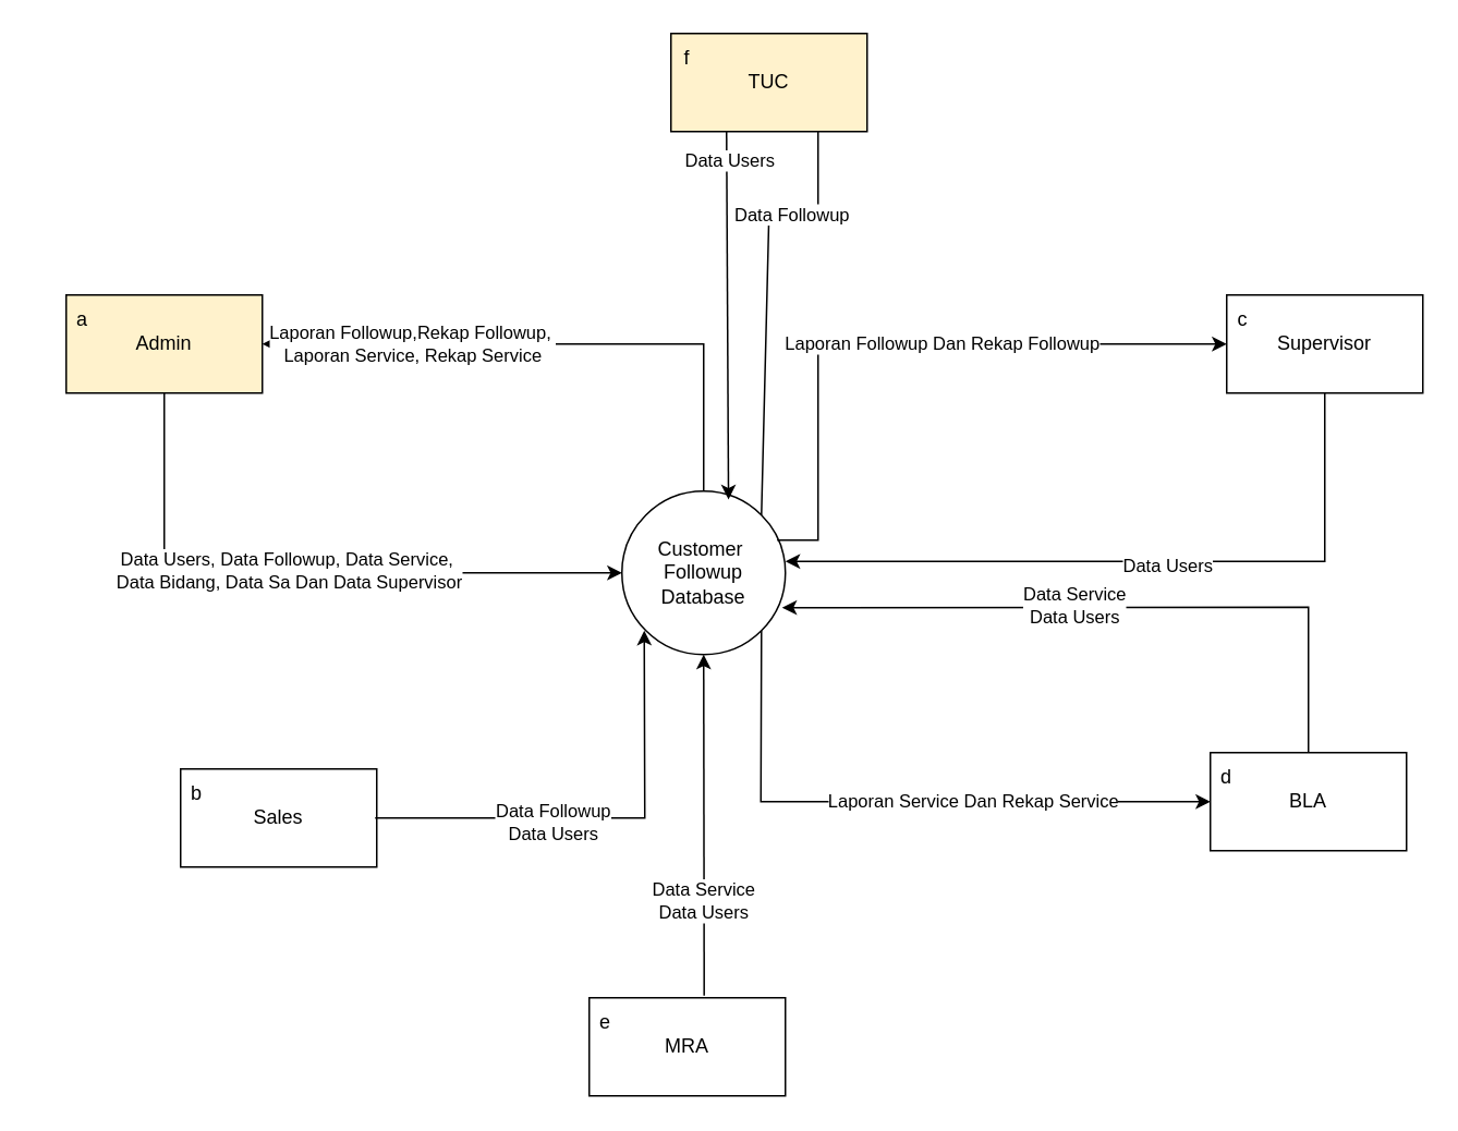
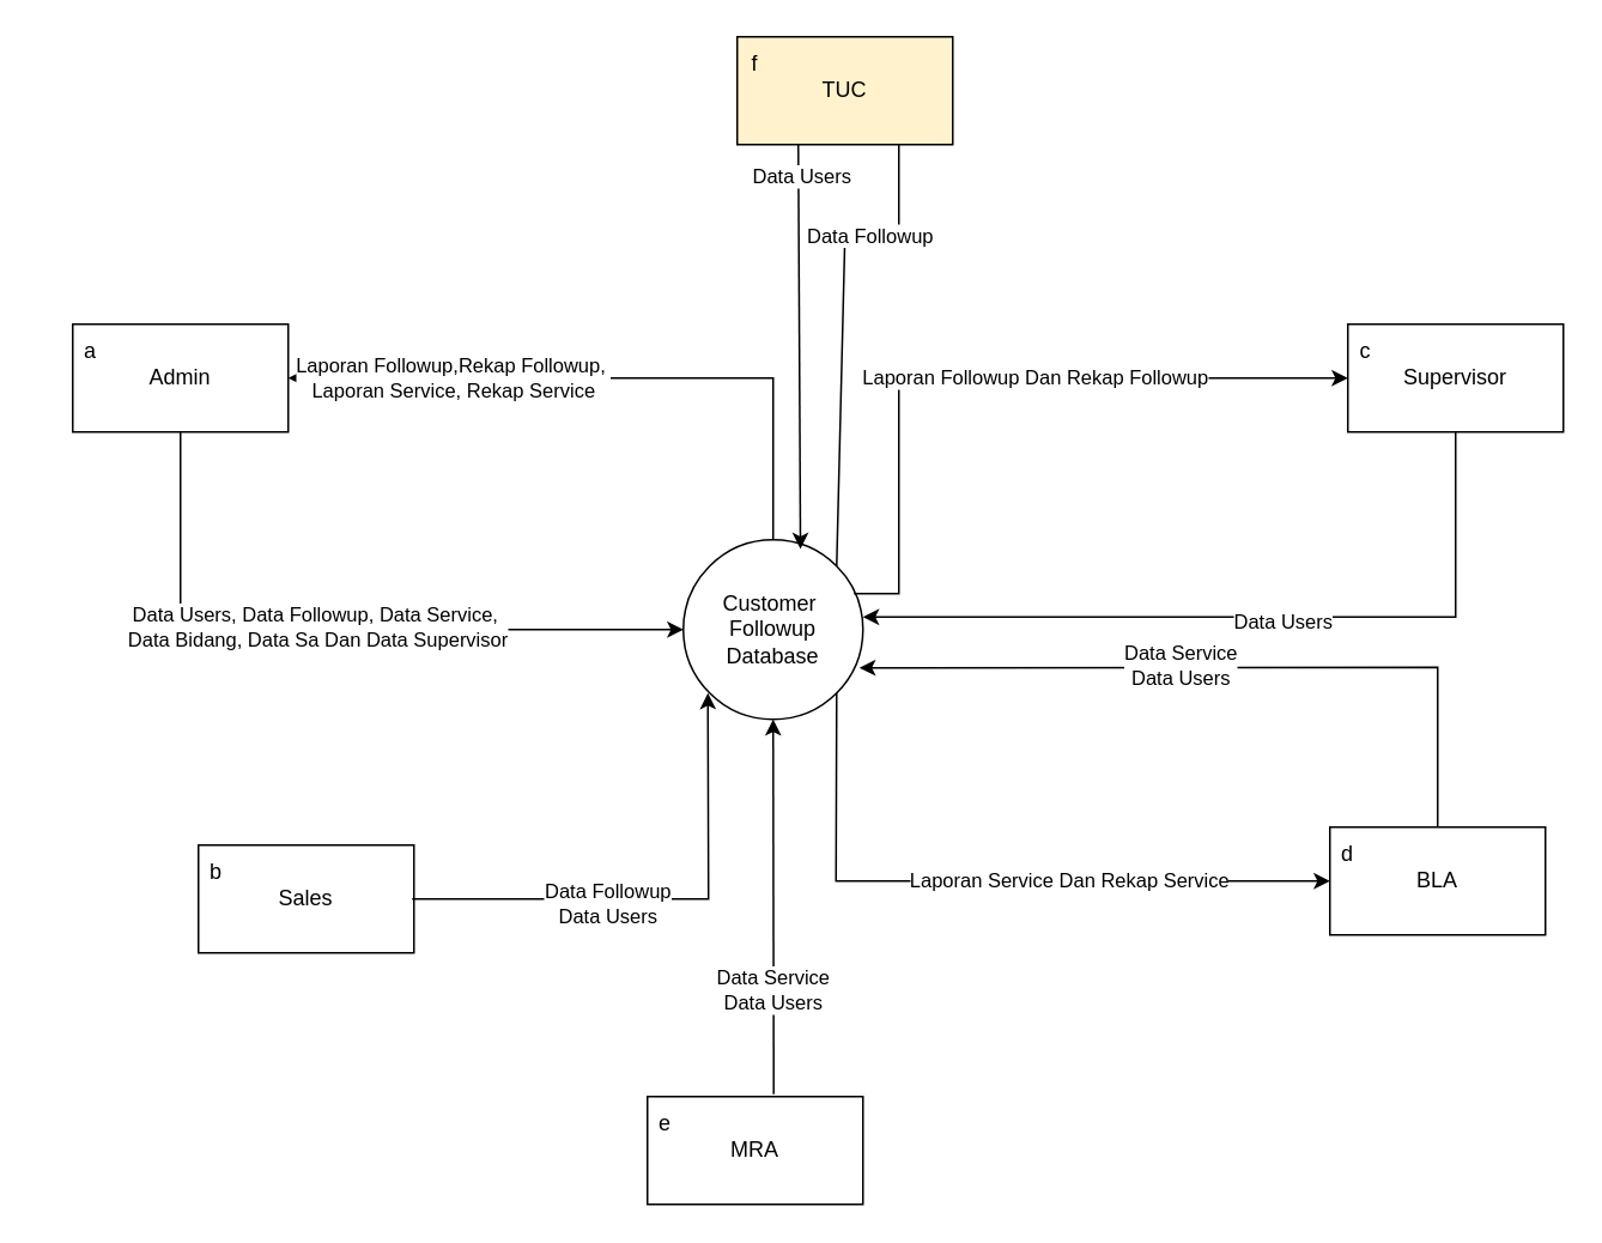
  <mxCell id="0" />
  <mxCell id="1" parent="0" />
  <mxCell id="2" value="Customer&amp;nbsp;&lt;div&gt;Followup&lt;/div&gt;&lt;div&gt;Database&lt;/div&gt;" style="shape=ellipse;html=1;dashed=0;whiteSpace=wrap;perimeter=ellipsePerimeter;" parent="1" vertex="1"><mxGeometry x="380" y="300" width="100" height="100" as="geometry" /></mxCell>
  <mxCell id="3" value="Supervisor" style="html=1;dashed=0;whiteSpace=wrap;" parent="1" vertex="1"><mxGeometry x="750" y="180" width="120" height="60" as="geometry" /></mxCell>
- <mxCell id="4" value="Admin" style="html=1;dashed=0;whiteSpace=wrap;fillColor=#fff2cc;" parent="1" vertex="1"><mxGeometry x="40" y="180" width="120" height="60" as="geometry" /></mxCell>
+ <mxCell id="4" value="Admin" style="html=1;dashed=0;whiteSpace=wrap;" parent="1" vertex="1"><mxGeometry x="40" y="180" width="120" height="60" as="geometry" /></mxCell>
  <mxCell id="5" value="Sales" style="html=1;dashed=0;whiteSpace=wrap;" parent="1" vertex="1"><mxGeometry x="110" y="470" width="120" height="60" as="geometry" /></mxCell>
  <mxCell id="6" value="MRA" style="html=1;dashed=0;whiteSpace=wrap;" parent="1" vertex="1"><mxGeometry x="360" y="610" width="120" height="60" as="geometry" /></mxCell>
  <mxCell id="7" value="BLA" style="html=1;dashed=0;whiteSpace=wrap;" vertex="1" parent="1"><mxGeometry x="740" y="460" width="120" height="60" as="geometry" /></mxCell>
  <mxCell id="8" value="TUC" style="html=1;dashed=0;whiteSpace=wrap;fillColor=#fff2cc;" vertex="1" parent="1"><mxGeometry x="410" y="20" width="120" height="60" as="geometry" /></mxCell>
  <mxCell id="9" value="" style="endArrow=classic;html=1;rounded=0;exitX=0.5;exitY=1;exitDx=0;exitDy=0;entryX=0;entryY=0.5;entryDx=0;entryDy=0;" edge="1" parent="1" source="4" target="2"><mxGeometry width="50" height="50" relative="1" as="geometry"><mxPoint x="410" y="390" as="sourcePoint" /><mxPoint x="460" y="340" as="targetPoint" /><Array as="points"><mxPoint x="100" y="350" /></Array></mxGeometry></mxCell>
  <mxCell id="10" value="Data Users, Data Followup, Data Service,&lt;div&gt;&amp;nbsp;Data Bidang, Data Sa Dan Data Supervisor&lt;/div&gt;" style="edgeLabel;html=1;align=center;verticalAlign=middle;resizable=0;points=[];" vertex="1" connectable="0" parent="9"><mxGeometry x="-0.054" y="2" relative="1" as="geometry"><mxPoint as="offset" /></mxGeometry></mxCell>
  <mxCell id="11" value="" style="endArrow=classic;html=1;rounded=0;exitX=1;exitY=0.5;exitDx=0;exitDy=0;entryX=0;entryY=1;entryDx=0;entryDy=0;" edge="1" parent="1"><mxGeometry width="50" height="50" relative="1" as="geometry"><mxPoint x="229" y="500" as="sourcePoint" /><mxPoint x="393.645" y="385.355" as="targetPoint" /><Array as="points"><mxPoint x="394" y="500" /></Array></mxGeometry></mxCell>
  <mxCell id="12" value="Data Followup&lt;div&gt;Data Users&lt;/div&gt;" style="edgeLabel;html=1;align=center;verticalAlign=middle;resizable=0;points=[];" vertex="1" connectable="0" parent="11"><mxGeometry x="-0.227" y="-2" relative="1" as="geometry"><mxPoint as="offset" /></mxGeometry></mxCell>
  <mxCell id="13" value="" style="endArrow=classic;html=1;rounded=0;exitX=0.5;exitY=0;exitDx=0;exitDy=0;entryX=1;entryY=0.5;entryDx=0;entryDy=0;" edge="1" parent="1" source="2" target="4"><mxGeometry width="50" height="50" relative="1" as="geometry"><mxPoint x="430" y="290" as="sourcePoint" /><mxPoint x="480" y="240" as="targetPoint" /><Array as="points"><mxPoint x="430" y="210" /></Array></mxGeometry></mxCell>
  <mxCell id="14" value="Laporan Followup,Rekap Followup,&amp;nbsp;&lt;div&gt;Laporan Service, Rekap Service&lt;/div&gt;" style="edgeLabel;html=1;align=center;verticalAlign=middle;resizable=0;points=[];" vertex="1" connectable="0" parent="13"><mxGeometry x="0.493" y="-1" relative="1" as="geometry"><mxPoint as="offset" /></mxGeometry></mxCell>
  <mxCell id="15" value="" style="endArrow=classic;html=1;rounded=0;entryX=0;entryY=0.5;entryDx=0;entryDy=0;" edge="1" parent="1" target="3"><mxGeometry width="50" height="50" relative="1" as="geometry"><mxPoint x="475" y="330" as="sourcePoint" /><mxPoint x="450" y="240" as="targetPoint" /><Array as="points"><mxPoint x="500" y="330" /><mxPoint x="500" y="210" /></Array></mxGeometry></mxCell>
  <mxCell id="16" value="Laporan Followup Dan Rekap Followup" style="edgeLabel;html=1;align=center;verticalAlign=middle;resizable=0;points=[];" vertex="1" connectable="0" parent="15"><mxGeometry x="0.114" y="1" relative="1" as="geometry"><mxPoint as="offset" /></mxGeometry></mxCell>
  <mxCell id="17" value="" style="endArrow=classic;html=1;rounded=0;exitX=1;exitY=1;exitDx=0;exitDy=0;entryX=0;entryY=0.5;entryDx=0;entryDy=0;" edge="1" parent="1" source="2" target="7"><mxGeometry width="50" height="50" relative="1" as="geometry"><mxPoint x="610" y="520" as="sourcePoint" /><mxPoint x="720" y="490" as="targetPoint" /><Array as="points"><mxPoint x="465" y="490" /></Array></mxGeometry></mxCell>
  <mxCell id="18" value="Laporan Service Dan Rekap Service" style="edgeLabel;html=1;align=center;verticalAlign=middle;resizable=0;points=[];" vertex="1" connectable="0" parent="17"><mxGeometry x="0.231" y="1" relative="1" as="geometry"><mxPoint as="offset" /></mxGeometry></mxCell>
  <mxCell id="19" value="" style="endArrow=classic;html=1;rounded=0;entryX=0.98;entryY=0.713;entryDx=0;entryDy=0;entryPerimeter=0;exitX=0.5;exitY=0;exitDx=0;exitDy=0;" edge="1" parent="1" source="7" target="2"><mxGeometry width="50" height="50" relative="1" as="geometry"><mxPoint x="720" y="450" as="sourcePoint" /><mxPoint x="570" y="370" as="targetPoint" /><Array as="points"><mxPoint x="800" y="371" /></Array></mxGeometry></mxCell>
  <mxCell id="20" value="Data Service&lt;div&gt;Data Users&lt;/div&gt;" style="edgeLabel;html=1;align=center;verticalAlign=middle;resizable=0;points=[];" vertex="1" connectable="0" parent="19"><mxGeometry x="0.131" y="-2" relative="1" as="geometry"><mxPoint as="offset" /></mxGeometry></mxCell>
  <mxCell id="21" value="" style="endArrow=classic;html=1;rounded=0;exitX=0.586;exitY=-0.021;exitDx=0;exitDy=0;exitPerimeter=0;entryX=0.5;entryY=1;entryDx=0;entryDy=0;" edge="1" parent="1" source="6" target="2"><mxGeometry width="50" height="50" relative="1" as="geometry"><mxPoint x="440" y="590" as="sourcePoint" /><mxPoint x="490" y="540" as="targetPoint" /></mxGeometry></mxCell>
  <mxCell id="22" value="Data Service&lt;div&gt;Data Users&lt;/div&gt;" style="edgeLabel;html=1;align=center;verticalAlign=middle;resizable=0;points=[];" vertex="1" connectable="0" parent="21"><mxGeometry x="-0.446" y="1" relative="1" as="geometry"><mxPoint as="offset" /></mxGeometry></mxCell>
  <mxCell id="23" value="" style="endArrow=none;html=1;rounded=0;exitX=1;exitY=0;exitDx=0;exitDy=0;entryX=0.75;entryY=1;entryDx=0;entryDy=0;" edge="1" parent="1" source="2" target="8"><mxGeometry width="50" height="50" relative="1" as="geometry"><mxPoint x="630" y="320" as="sourcePoint" /><mxPoint x="680" y="270" as="targetPoint" /><Array as="points"><mxPoint x="470" y="130" /><mxPoint x="500" y="130" /></Array></mxGeometry></mxCell>
  <mxCell id="24" value="Data Followup" style="edgeLabel;html=1;align=center;verticalAlign=middle;resizable=0;points=[];" vertex="1" connectable="0" parent="23"><mxGeometry x="0.493" relative="1" as="geometry"><mxPoint as="offset" /></mxGeometry></mxCell>
  <mxCell id="25" value="a" style="text;html=1;align=center;verticalAlign=middle;whiteSpace=wrap;rounded=0;" vertex="1" parent="1"><mxGeometry y="180" width="60" height="30" as="geometry" x="20" /></mxCell>
  <mxCell id="26" value="b" style="text;html=1;align=center;verticalAlign=middle;whiteSpace=wrap;rounded=0;" vertex="1" parent="1"><mxGeometry x="90" y="470" width="60" height="30" as="geometry" /></mxCell>
  <mxCell id="27" value="c" style="text;html=1;align=center;verticalAlign=middle;whiteSpace=wrap;rounded=0;" vertex="1" parent="1"><mxGeometry x="730" y="180" width="60" height="30" as="geometry" /></mxCell>
  <mxCell id="28" value="d" style="text;html=1;align=center;verticalAlign=middle;whiteSpace=wrap;rounded=0;" vertex="1" parent="1"><mxGeometry x="720" y="460" width="60" height="30" as="geometry" /></mxCell>
  <mxCell id="29" value="e" style="text;html=1;align=center;verticalAlign=middle;whiteSpace=wrap;rounded=0;" vertex="1" parent="1"><mxGeometry x="340" y="610" width="60" height="30" as="geometry" /></mxCell>
  <mxCell id="30" value="f" style="text;html=1;align=center;verticalAlign=middle;whiteSpace=wrap;rounded=0;" vertex="1" parent="1"><mxGeometry x="390" y="20" width="60" height="30" as="geometry" /></mxCell>
  <mxCell id="31" value="" style="endArrow=classic;html=1;rounded=0;exitX=0.5;exitY=1;exitDx=0;exitDy=0;" edge="1" parent="1" source="3"><mxGeometry width="50" height="50" relative="1" as="geometry"><mxPoint x="730" y="350" as="sourcePoint" /><mxPoint x="480" y="343" as="targetPoint" /><Array as="points"><mxPoint x="810" y="343" /></Array></mxGeometry></mxCell>
  <mxCell id="32" value="Data Users" style="edgeLabel;html=1;align=center;verticalAlign=middle;resizable=0;points=[];" vertex="1" connectable="0" parent="31"><mxGeometry x="-0.078" y="2" relative="1" as="geometry"><mxPoint as="offset" /></mxGeometry></mxCell>
  <mxCell id="33" value="" style="endArrow=classic;html=1;rounded=0;exitX=0.25;exitY=1;exitDx=0;exitDy=0;entryX=0.652;entryY=0.051;entryDx=0;entryDy=0;entryPerimeter=0;" edge="1" parent="1" target="2"><mxGeometry width="50" height="50" relative="1" as="geometry"><mxPoint x="444" y="80" as="sourcePoint" /><mxPoint x="450" y="295.6" as="targetPoint" /><Array as="points" /></mxGeometry></mxCell>
  <mxCell id="34" value="Data Users" style="edgeLabel;html=1;align=center;verticalAlign=middle;resizable=0;points=[];" vertex="1" connectable="0" parent="33"><mxGeometry x="-0.84" y="1" relative="1" as="geometry"><mxPoint as="offset" /></mxGeometry></mxCell>
